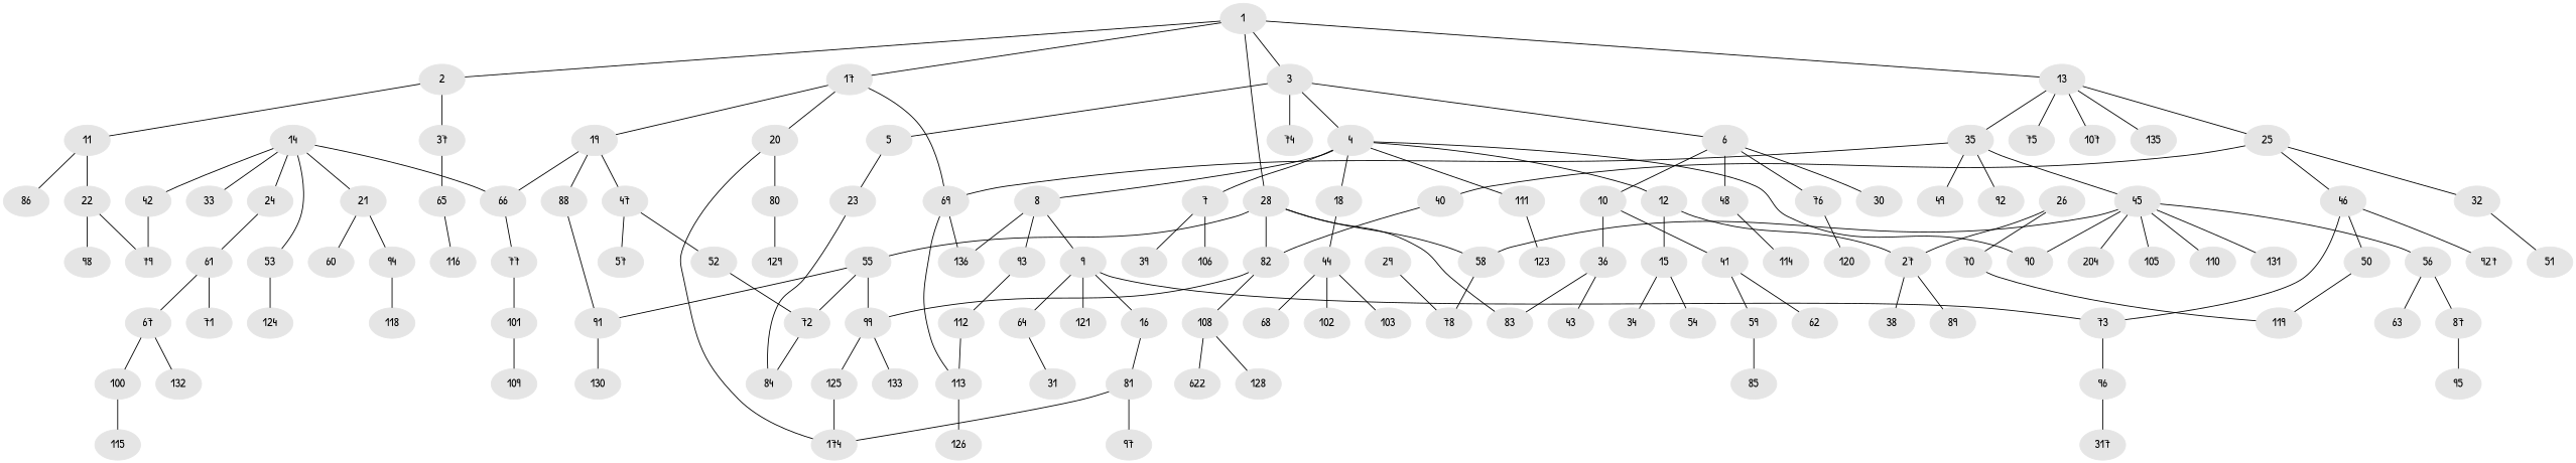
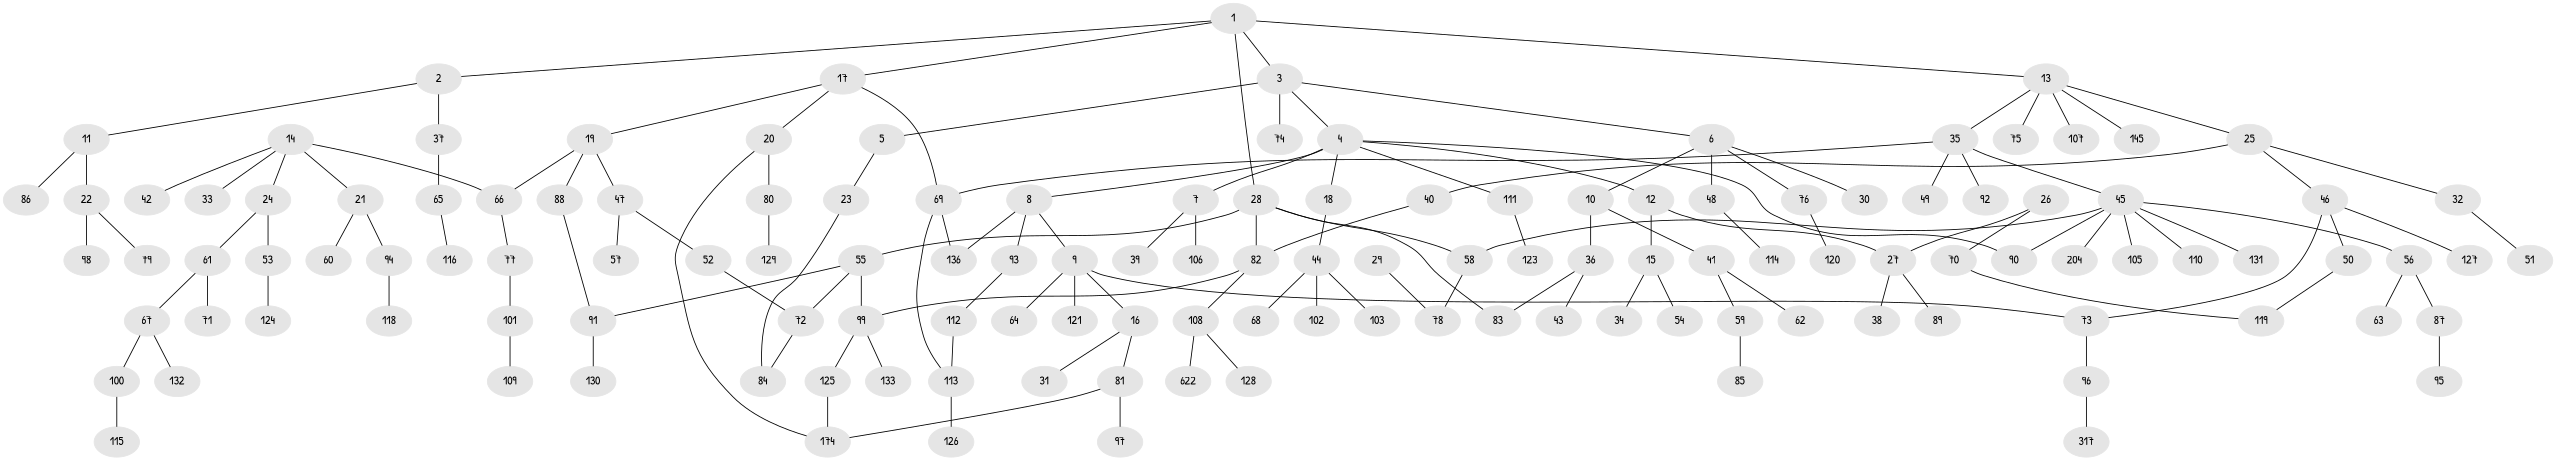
  graph {
    fontname="Patrick Hand"
    node [color=gray90 fontname="Patrick Hand" style=filled]
    edge [fontname="Patrick Hand"]
    1
    2
    3
    13
    17
    28
    11
    37
    4
    5
    6
    74
    25
    35
    75
    107
-   135
+   135 [label=145]
    19
    20
    69
    55
    82
    83
    58
    22
    86
    65
    7
    8
    12
    18
    90
    111
    23
    10
    30
    48
    76
    14
    21
    24
    33
    42
    66
    39
    106
    9
    93
    136
    15
    27
    44
    123
    84
    36
    41
    114
    120
    16
    64
    73
    121
    112
    31
    81
    96
    43
    59
    62
    79
    98
    34
    54
    38
    89
    32
    40
    46
    45
    49
    92
    60
    94
    53
    61
    77
    n87 [label=174]
    97
    47
    88
    80
    26
    70
    113
    68
    102
    103
    52
    57
    91
    129
    118
    124
    67
    71
    51
    50
-   127 [label=927]
+   127
    119
    29
    78
    72
    99
    108
    56
    n116 [label=204]
    105
    110
    131
    116
    85
    63
    87
    130
    95
    100
    132
    101
    115
    126
    n131 [label=317]
    109
    125
    133
    n135 [label=622]
    128
    1 -- 2
    1 -- 3
    1 -- 13
    1 -- 17
    1 -- 28
    2 -- 11
    2 -- 37
    3 -- 4
    3 -- 5
    3 -- 6
    3 -- 74
    13 -- 25
    13 -- 35
    13 -- 75
    13 -- 107
    13 -- 135
    17 -- 19
    17 -- 20
    17 -- 69
    28 -- 55
    28 -- 82
    28 -- 83
    28 -- 58
    11 -- 22
    11 -- 86
    37 -- 65
    4 -- 7
    4 -- 8
    4 -- 12
    4 -- 18
    4 -- 90
    4 -- 111
    5 -- 23
    6 -- 10
    6 -- 30
    6 -- 48
    6 -- 76
    25 -- 32
    25 -- 40
    25 -- 46
    35 -- 69
    35 -- 45
    35 -- 49
    35 -- 92
    19 -- 66
    19 -- 47
    19 -- 88
    20 -- n87
    20 -- 80
    69 -- 136
    69 -- 113
    55 -- 91
    55 -- 72
    55 -- 99
    82 -- 99
    82 -- 108
    58 -- 78
    22 -- 79
    22 -- 98
    65 -- 116
    7 -- 39
    7 -- 106
    8 -- 9
    8 -- 93
    8 -- 136
    12 -- 15
    12 -- 27
    18 -- 44
    111 -- 123
    23 -- 84
    10 -- 36
    10 -- 41
    48 -- 114
    76 -- 120
    14 -- 21
    14 -- 24
    14 -- 33
    14 -- 42
    14 -- 66
    21 -- 60
    21 -- 94
-   14 -- 53
+   24 -- 53
    24 -- 61
-   42 -- 79
    66 -- 77
    9 -- 16
    9 -- 64
    9 -- 73
    9 -- 121
    93 -- 112
    15 -- 34
    15 -- 54
    27 -- 38
    27 -- 89
    44 -- 68
    44 -- 102
    44 -- 103
    36 -- 83
    36 -- 43
    41 -- 59
    41 -- 62
-   64 -- 31
+   16 -- 31
    16 -- 81
    73 -- 96
    112 -- 113
    81 -- n87
    81 -- 97
    96 -- n131
    59 -- 85
    32 -- 51
    40 -- 82
    46 -- 73
    46 -- 50
    46 -- 127
    45 -- 58
    45 -- 90
    45 -- 56
    45 -- n116
    45 -- 105
    45 -- 110
    45 -- 131
    94 -- 118
    53 -- 124
    61 -- 67
    61 -- 71
    77 -- 101
    47 -- 52
    47 -- 57
    88 -- 91
    80 -- 129
    26 -- 27
    26 -- 70
    70 -- 119
    113 -- 126
    52 -- 72
    91 -- 130
    67 -- 100
    67 -- 132
    50 -- 119
    29 -- 78
    72 -- 84
    99 -- 125
    99 -- 133
    108 -- n135
    108 -- 128
    56 -- 63
    56 -- 87
    87 -- 95
    100 -- 115
    101 -- 109
    125 -- n87
  }
